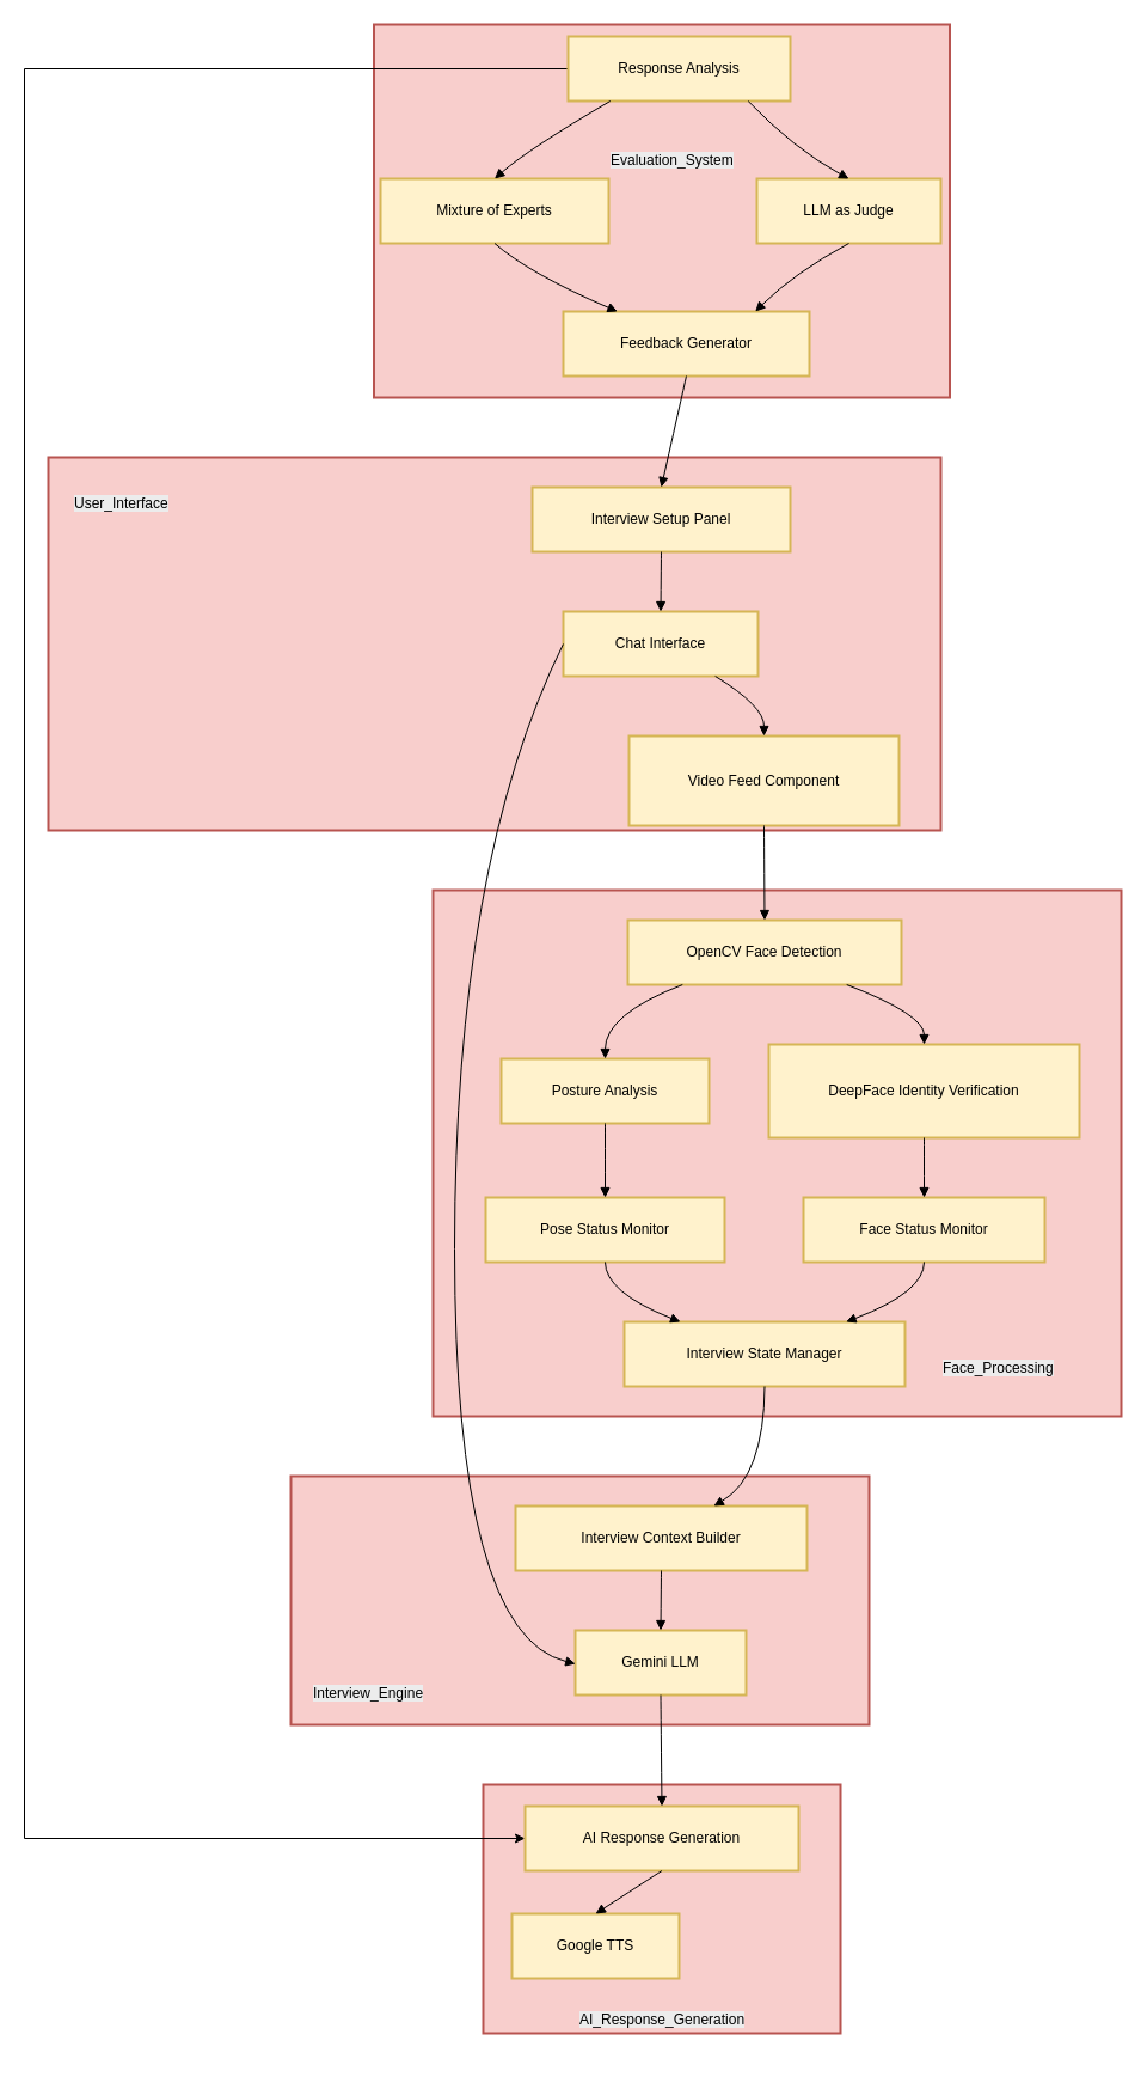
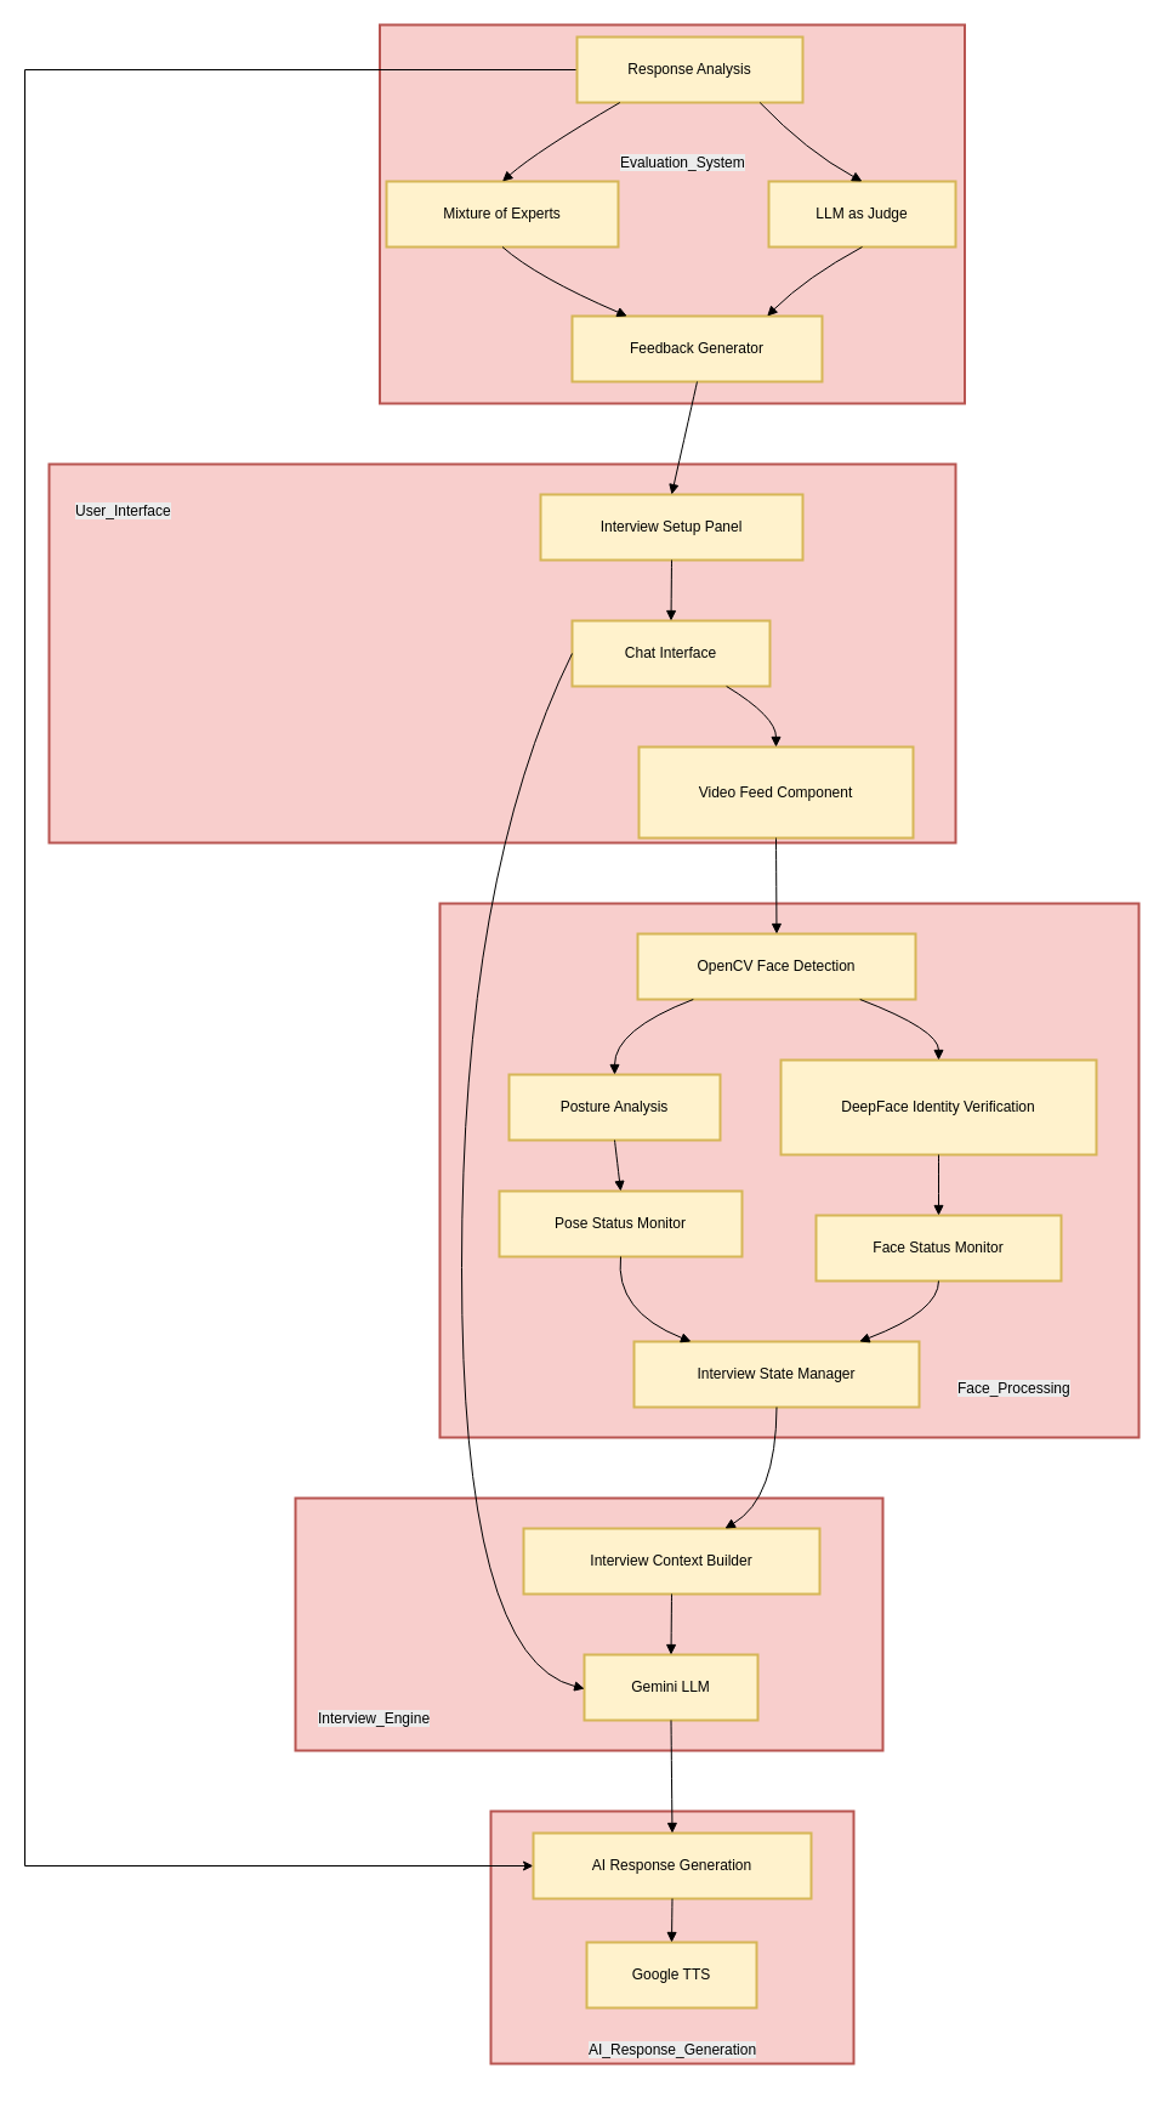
  <mxCell id="0" />
  <mxCell id="1" parent="0" />
  <mxCell id="2" value="" style="whiteSpace=wrap;strokeWidth=2;fillColor=#f8cecc;strokeColor=#b85450;" parent="1" vertex="1"><mxGeometry x="404" y="1492" width="299" height="208" as="geometry" /></mxCell>
  <mxCell id="3" value="" style="whiteSpace=wrap;strokeWidth=2;fillColor=#f8cecc;strokeColor=#b85450;" parent="1" vertex="1"><mxGeometry x="243" y="1234" width="484" height="208" as="geometry" /></mxCell>
  <mxCell id="4" value="" style="whiteSpace=wrap;strokeWidth=2;fillColor=#f8cecc;strokeColor=#b85450;" parent="1" vertex="1"><mxGeometry x="362" y="744" width="576" height="440" as="geometry" /></mxCell>
  <mxCell id="5" value="" style="whiteSpace=wrap;strokeWidth=2;fillColor=#f8cecc;strokeColor=#b85450;" parent="1" vertex="1"><mxGeometry x="40" y="382" width="747" height="312" as="geometry" /></mxCell>
  <mxCell id="6" value="" style="whiteSpace=wrap;strokeWidth=2;fillColor=#f8cecc;strokeColor=#b85450;" parent="1" vertex="1"><mxGeometry x="312.5" y="20" width="482" height="312" as="geometry" /></mxCell>
  <mxCell id="7" style="edgeStyle=orthogonalEdgeStyle;rounded=0;orthogonalLoop=1;jettySize=auto;html=1;exitX=0;exitY=0.5;exitDx=0;exitDy=0;entryX=0;entryY=0.5;entryDx=0;entryDy=0;" parent="1" source="8" target="24" edge="1"><mxGeometry relative="1" as="geometry"><Array as="points"><mxPoint x="20" y="57" /><mxPoint x="20" y="1537" /></Array></mxGeometry></mxCell>
  <mxCell id="8" value="Response Analysis" style="whiteSpace=wrap;strokeWidth=2;fillColor=#fff2cc;strokeColor=#d6b656;" parent="1" vertex="1"><mxGeometry x="475" y="30" width="186" height="54" as="geometry" /></mxCell>
  <mxCell id="9" value="Mixture of Experts" style="whiteSpace=wrap;strokeWidth=2;fillColor=#fff2cc;strokeColor=#d6b656;" parent="1" vertex="1"><mxGeometry x="318" y="149" width="191" height="54" as="geometry" /></mxCell>
  <mxCell id="10" value="LLM as Judge" style="whiteSpace=wrap;strokeWidth=2;fillColor=#fff2cc;strokeColor=#d6b656;" parent="1" vertex="1"><mxGeometry x="633" y="149" width="154" height="54" as="geometry" /></mxCell>
  <mxCell id="11" value="Feedback Generator" style="whiteSpace=wrap;strokeWidth=2;fillColor=#fff2cc;strokeColor=#d6b656;" parent="1" vertex="1"><mxGeometry x="471" y="260" width="206" height="54" as="geometry" /></mxCell>
  <mxCell id="12" value="Interview Setup Panel" style="whiteSpace=wrap;strokeWidth=2;fillColor=#fff2cc;strokeColor=#d6b656;" parent="1" vertex="1"><mxGeometry x="445" y="407" width="216" height="54" as="geometry" /></mxCell>
  <mxCell id="13" value="Chat Interface" style="whiteSpace=wrap;strokeWidth=2;fillColor=#fff2cc;strokeColor=#d6b656;" parent="1" vertex="1"><mxGeometry x="471" y="511" width="163" height="54" as="geometry" /></mxCell>
  <mxCell id="14" value="Video Feed Component" style="whiteSpace=wrap;strokeWidth=2;fillColor=#fff2cc;strokeColor=#d6b656;" parent="1" vertex="1"><mxGeometry x="526" y="615" width="226" height="75" as="geometry" /></mxCell>
  <mxCell id="15" value="OpenCV Face Detection" style="whiteSpace=wrap;strokeWidth=2;fillColor=#fff2cc;strokeColor=#d6b656;" parent="1" vertex="1"><mxGeometry x="525" y="769" width="229" height="54" as="geometry" /></mxCell>
  <mxCell id="16" value="Posture Analysis" style="whiteSpace=wrap;strokeWidth=2;fillColor=#fff2cc;strokeColor=#d6b656;" parent="1" vertex="1"><mxGeometry x="419" y="885" width="174" height="54" as="geometry" /></mxCell>
  <mxCell id="17" value="DeepFace Identity Verification" style="whiteSpace=wrap;strokeWidth=2;fillColor=#fff2cc;strokeColor=#d6b656;" parent="1" vertex="1"><mxGeometry x="643" y="873" width="260" height="78" as="geometry" /></mxCell>
- <mxCell id="18" value="Pose Status Monitor" style="whiteSpace=wrap;strokeWidth=2;fillColor=#fff2cc;strokeColor=#d6b656;" parent="1" vertex="1"><mxGeometry x="406" y="1001" width="200" height="54" as="geometry" /></mxCell>
+ <mxCell id="18" value="Pose Status Monitor" style="whiteSpace=wrap;strokeWidth=2;fillColor=#fff2cc;strokeColor=#d6b656;" parent="1" vertex="1"><mxGeometry x="411" y="981" width="200" height="54" as="geometry" /></mxCell>
  <mxCell id="19" value="Face Status Monitor" style="whiteSpace=wrap;strokeWidth=2;fillColor=#fff2cc;strokeColor=#d6b656;" parent="1" vertex="1"><mxGeometry x="672" y="1001" width="202" height="54" as="geometry" /></mxCell>
  <mxCell id="20" value="Interview State Manager" style="whiteSpace=wrap;strokeWidth=2;fillColor=#fff2cc;strokeColor=#d6b656;" parent="1" vertex="1"><mxGeometry x="522" y="1105" width="235" height="54" as="geometry" /></mxCell>
  <mxCell id="21" value="Interview Context Builder" style="whiteSpace=wrap;strokeWidth=2;fillColor=#fff2cc;strokeColor=#d6b656;" parent="1" vertex="1"><mxGeometry x="431" y="1259" width="244" height="54" as="geometry" /></mxCell>
  <mxCell id="22" style="edgeStyle=orthogonalEdgeStyle;rounded=0;orthogonalLoop=1;jettySize=auto;html=1;exitX=0;exitY=0.5;exitDx=0;exitDy=0;" parent="1" source="23" edge="1"><mxGeometry relative="1" as="geometry"><mxPoint x="480.333" y="1390.333" as="targetPoint" /></mxGeometry></mxCell>
  <mxCell id="23" value="Gemini LLM" style="whiteSpace=wrap;strokeWidth=2;fillColor=#fff2cc;strokeColor=#d6b656;" parent="1" vertex="1"><mxGeometry x="481" y="1363" width="143" height="54" as="geometry" /></mxCell>
  <mxCell id="24" value="AI Response Generation" style="whiteSpace=wrap;strokeWidth=2;fillColor=#fff2cc;strokeColor=#d6b656;" parent="1" vertex="1"><mxGeometry x="439" y="1510" width="229" height="54" as="geometry" /></mxCell>
- <mxCell id="25" value="Google TTS" style="whiteSpace=wrap;strokeWidth=2;fillColor=#fff2cc;strokeColor=#d6b656;" parent="1" vertex="1"><mxGeometry x="428" y="1600" width="140" height="54" as="geometry" /></mxCell>
+ <mxCell id="25" value="Google TTS" style="whiteSpace=wrap;strokeWidth=2;fillColor=#fff2cc;strokeColor=#d6b656;" parent="1" vertex="1"><mxGeometry x="483" y="1600" width="140" height="54" as="geometry" /></mxCell>
  <mxCell id="26" value="" style="curved=1;startArrow=none;endArrow=block;exitX=0.19;exitY=1;entryX=0.5;entryY=0;rounded=0;" parent="1" source="8" target="9" edge="1"><mxGeometry relative="1" as="geometry"><Array as="points"><mxPoint x="442" y="124" /></Array></mxGeometry></mxCell>
  <mxCell id="27" value="" style="curved=1;startArrow=none;endArrow=block;exitX=0.81;exitY=1;entryX=0.5;entryY=0;rounded=0;" parent="1" source="8" target="10" edge="1"><mxGeometry relative="1" as="geometry"><Array as="points"><mxPoint x="664" y="124" /></Array></mxGeometry></mxCell>
  <mxCell id="28" value="" style="curved=1;startArrow=none;endArrow=block;exitX=0.5;exitY=1;entryX=0.22;entryY=0;rounded=0;" parent="1" source="9" target="11" edge="1"><mxGeometry relative="1" as="geometry"><Array as="points"><mxPoint x="442" y="228" /></Array></mxGeometry></mxCell>
  <mxCell id="29" value="" style="curved=1;startArrow=none;endArrow=block;exitX=0.5;exitY=1;entryX=0.78;entryY=0;rounded=0;" parent="1" source="10" target="11" edge="1"><mxGeometry relative="1" as="geometry"><Array as="points"><mxPoint x="664" y="228" /></Array></mxGeometry></mxCell>
  <mxCell id="30" value="" style="curved=1;startArrow=none;endArrow=block;exitX=0.5;exitY=1;entryX=0.5;entryY=0;rounded=0;" parent="1" source="12" target="13" edge="1"><mxGeometry relative="1" as="geometry"><Array as="points" /></mxGeometry></mxCell>
  <mxCell id="31" value="" style="curved=1;startArrow=none;endArrow=block;exitX=0.78;exitY=1;entryX=0.5;entryY=0;rounded=0;" parent="1" source="13" target="14" edge="1"><mxGeometry relative="1" as="geometry"><Array as="points"><mxPoint x="639" y="590" /></Array></mxGeometry></mxCell>
  <mxCell id="32" value="" style="curved=1;startArrow=none;endArrow=block;exitX=0.2;exitY=1;entryX=0.5;entryY=0;rounded=0;" parent="1" source="15" target="16" edge="1"><mxGeometry relative="1" as="geometry"><Array as="points"><mxPoint x="506" y="848" /></Array></mxGeometry></mxCell>
  <mxCell id="33" value="" style="curved=1;startArrow=none;endArrow=block;exitX=0.8;exitY=1;entryX=0.5;entryY=0;rounded=0;" parent="1" source="15" target="17" edge="1"><mxGeometry relative="1" as="geometry"><Array as="points"><mxPoint x="773" y="848" /></Array></mxGeometry></mxCell>
  <mxCell id="34" value="" style="curved=1;startArrow=none;endArrow=block;exitX=0.5;exitY=1;entryX=0.5;entryY=0;rounded=0;" parent="1" source="16" target="18" edge="1"><mxGeometry relative="1" as="geometry"><Array as="points" /></mxGeometry></mxCell>
  <mxCell id="35" value="" style="curved=1;startArrow=none;endArrow=block;exitX=0.5;exitY=1;entryX=0.5;entryY=0;rounded=0;" parent="1" source="17" target="19" edge="1"><mxGeometry relative="1" as="geometry"><Array as="points" /></mxGeometry></mxCell>
  <mxCell id="36" value="" style="curved=1;startArrow=none;endArrow=block;exitX=0.5;exitY=1;entryX=0.2;entryY=0;rounded=0;" parent="1" source="18" target="20" edge="1"><mxGeometry relative="1" as="geometry"><Array as="points"><mxPoint x="506" y="1080" /></Array></mxGeometry></mxCell>
  <mxCell id="37" value="" style="curved=1;startArrow=none;endArrow=block;exitX=0.5;exitY=1;entryX=0.79;entryY=0;rounded=0;" parent="1" source="19" target="20" edge="1"><mxGeometry relative="1" as="geometry"><Array as="points"><mxPoint x="773" y="1080" /></Array></mxGeometry></mxCell>
  <mxCell id="38" value="" style="curved=1;startArrow=none;endArrow=block;exitX=0.5;exitY=1;entryX=0.5;entryY=0;rounded=0;" parent="1" source="21" target="23" edge="1"><mxGeometry relative="1" as="geometry"><Array as="points" /></mxGeometry></mxCell>
  <mxCell id="39" value="" style="curved=1;startArrow=none;endArrow=block;exitX=0.5;exitY=1;entryX=0.5;entryY=0;rounded=0;" parent="1" source="24" target="25" edge="1"><mxGeometry relative="1" as="geometry"><Array as="points" /></mxGeometry></mxCell>
  <mxCell id="40" value="" style="curved=1;startArrow=none;endArrow=block;exitX=0.5;exitY=1;entryX=0.5;entryY=0;rounded=0;" parent="1" source="11" target="12" edge="1"><mxGeometry relative="1" as="geometry"><Array as="points" /></mxGeometry></mxCell>
  <mxCell id="41" value="" style="curved=1;startArrow=none;endArrow=block;exitX=0;exitY=0.5;entryX=0.05;entryY=0;rounded=0;exitDx=0;exitDy=0;" parent="1" source="13" edge="1"><mxGeometry relative="1" as="geometry"><Array as="points"><mxPoint x="380" y="722.02" /><mxPoint x="380" y="1366.02" /></Array><mxPoint x="509" y="690" as="sourcePoint" /><mxPoint x="481.2" y="1391.02" as="targetPoint" /></mxGeometry></mxCell>
  <mxCell id="42" value="" style="curved=1;startArrow=none;endArrow=block;exitX=0.5;exitY=1;entryX=0.5;entryY=0;rounded=0;" parent="1" source="14" target="15" edge="1"><mxGeometry relative="1" as="geometry"><Array as="points" /></mxGeometry></mxCell>
  <mxCell id="43" value="" style="curved=1;startArrow=none;endArrow=block;exitX=0.5;exitY=1;entryX=0.68;entryY=0;rounded=0;" parent="1" source="20" target="21" edge="1"><mxGeometry relative="1" as="geometry"><Array as="points"><mxPoint x="639" y="1234" /></Array></mxGeometry></mxCell>
  <mxCell id="44" value="" style="curved=1;startArrow=none;endArrow=block;exitX=0.5;exitY=1;entryX=0.5;entryY=0;rounded=0;" parent="1" source="23" target="24" edge="1"><mxGeometry relative="1" as="geometry"><Array as="points" /></mxGeometry></mxCell>
  <mxCell id="45" value="&lt;span style=&quot;color: rgb(0, 0, 0); font-family: Helvetica; font-size: 12px; font-style: normal; font-variant-ligatures: normal; font-variant-caps: normal; font-weight: 400; letter-spacing: normal; orphans: 2; text-align: center; text-indent: 0px; text-transform: none; widows: 2; word-spacing: 0px; -webkit-text-stroke-width: 0px; white-space: normal; background-color: rgb(236, 236, 236); text-decoration-thickness: initial; text-decoration-style: initial; text-decoration-color: initial; display: inline !important; float: none;&quot;&gt;User_Interface&lt;/span&gt;" style="text;whiteSpace=wrap;html=1;" parent="1" vertex="1"><mxGeometry x="60" y="407" width="110" height="40" as="geometry" /></mxCell>
  <mxCell id="46" value="&lt;span style=&quot;color: rgb(0, 0, 0); font-family: Helvetica; font-size: 12px; font-style: normal; font-variant-ligatures: normal; font-variant-caps: normal; font-weight: 400; letter-spacing: normal; orphans: 2; text-align: center; text-indent: 0px; text-transform: none; widows: 2; word-spacing: 0px; -webkit-text-stroke-width: 0px; white-space: normal; background-color: rgb(236, 236, 236); text-decoration-thickness: initial; text-decoration-style: initial; text-decoration-color: initial; display: inline !important; float: none;&quot;&gt;Evaluation_System&lt;/span&gt;" style="text;whiteSpace=wrap;html=1;" parent="1" vertex="1"><mxGeometry x="509" y="120" width="140" height="40" as="geometry" /></mxCell>
  <mxCell id="47" value="&lt;span style=&quot;color: rgb(0, 0, 0); font-family: Helvetica; font-size: 12px; font-style: normal; font-variant-ligatures: normal; font-variant-caps: normal; font-weight: 400; letter-spacing: normal; orphans: 2; text-align: center; text-indent: 0px; text-transform: none; widows: 2; word-spacing: 0px; -webkit-text-stroke-width: 0px; white-space: normal; background-color: rgb(236, 236, 236); text-decoration-thickness: initial; text-decoration-style: initial; text-decoration-color: initial; display: inline !important; float: none;&quot;&gt;Face_Processing&lt;/span&gt;" style="text;whiteSpace=wrap;html=1;" parent="1" vertex="1"><mxGeometry x="787" y="1130" width="130" height="40" as="geometry" /></mxCell>
  <mxCell id="48" value="&lt;span style=&quot;color: rgb(0, 0, 0); font-family: Helvetica; font-size: 12px; font-style: normal; font-variant-ligatures: normal; font-variant-caps: normal; font-weight: 400; letter-spacing: normal; orphans: 2; text-align: center; text-indent: 0px; text-transform: none; widows: 2; word-spacing: 0px; -webkit-text-stroke-width: 0px; white-space: normal; background-color: rgb(236, 236, 236); text-decoration-thickness: initial; text-decoration-style: initial; text-decoration-color: initial; display: inline !important; float: none;&quot;&gt;Interview_Engine&lt;/span&gt;" style="text;whiteSpace=wrap;html=1;" parent="1" vertex="1"><mxGeometry x="260" y="1402" width="130" height="40" as="geometry" /></mxCell>
  <mxCell id="49" value="&lt;span style=&quot;color: rgb(0, 0, 0); font-family: Helvetica; font-size: 12px; font-style: normal; font-variant-ligatures: normal; font-variant-caps: normal; font-weight: 400; letter-spacing: normal; orphans: 2; text-align: center; text-indent: 0px; text-transform: none; widows: 2; word-spacing: 0px; -webkit-text-stroke-width: 0px; white-space: normal; background-color: rgb(236, 236, 236); text-decoration-thickness: initial; text-decoration-style: initial; text-decoration-color: initial; display: inline !important; float: none;&quot;&gt;AI_Response_Generation&lt;/span&gt;" style="text;whiteSpace=wrap;html=1;" parent="1" vertex="1"><mxGeometry x="483" y="1675" width="170" height="40" as="geometry" /></mxCell>
